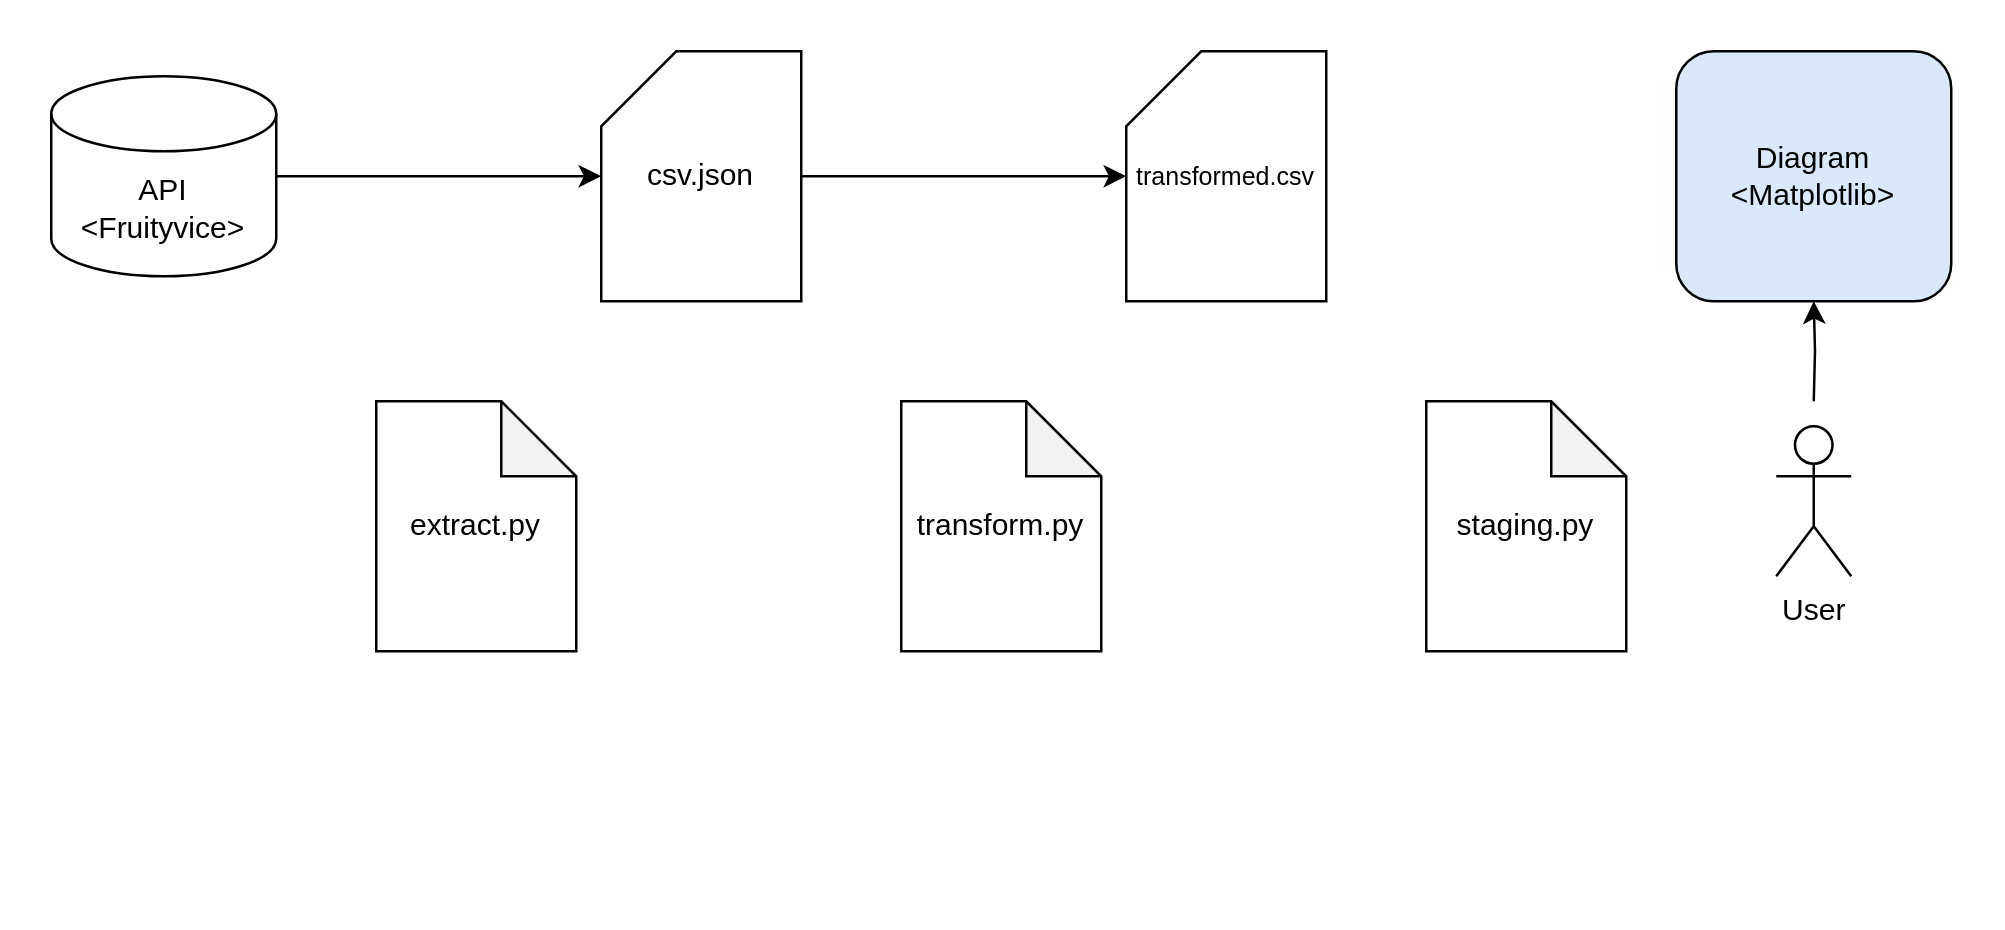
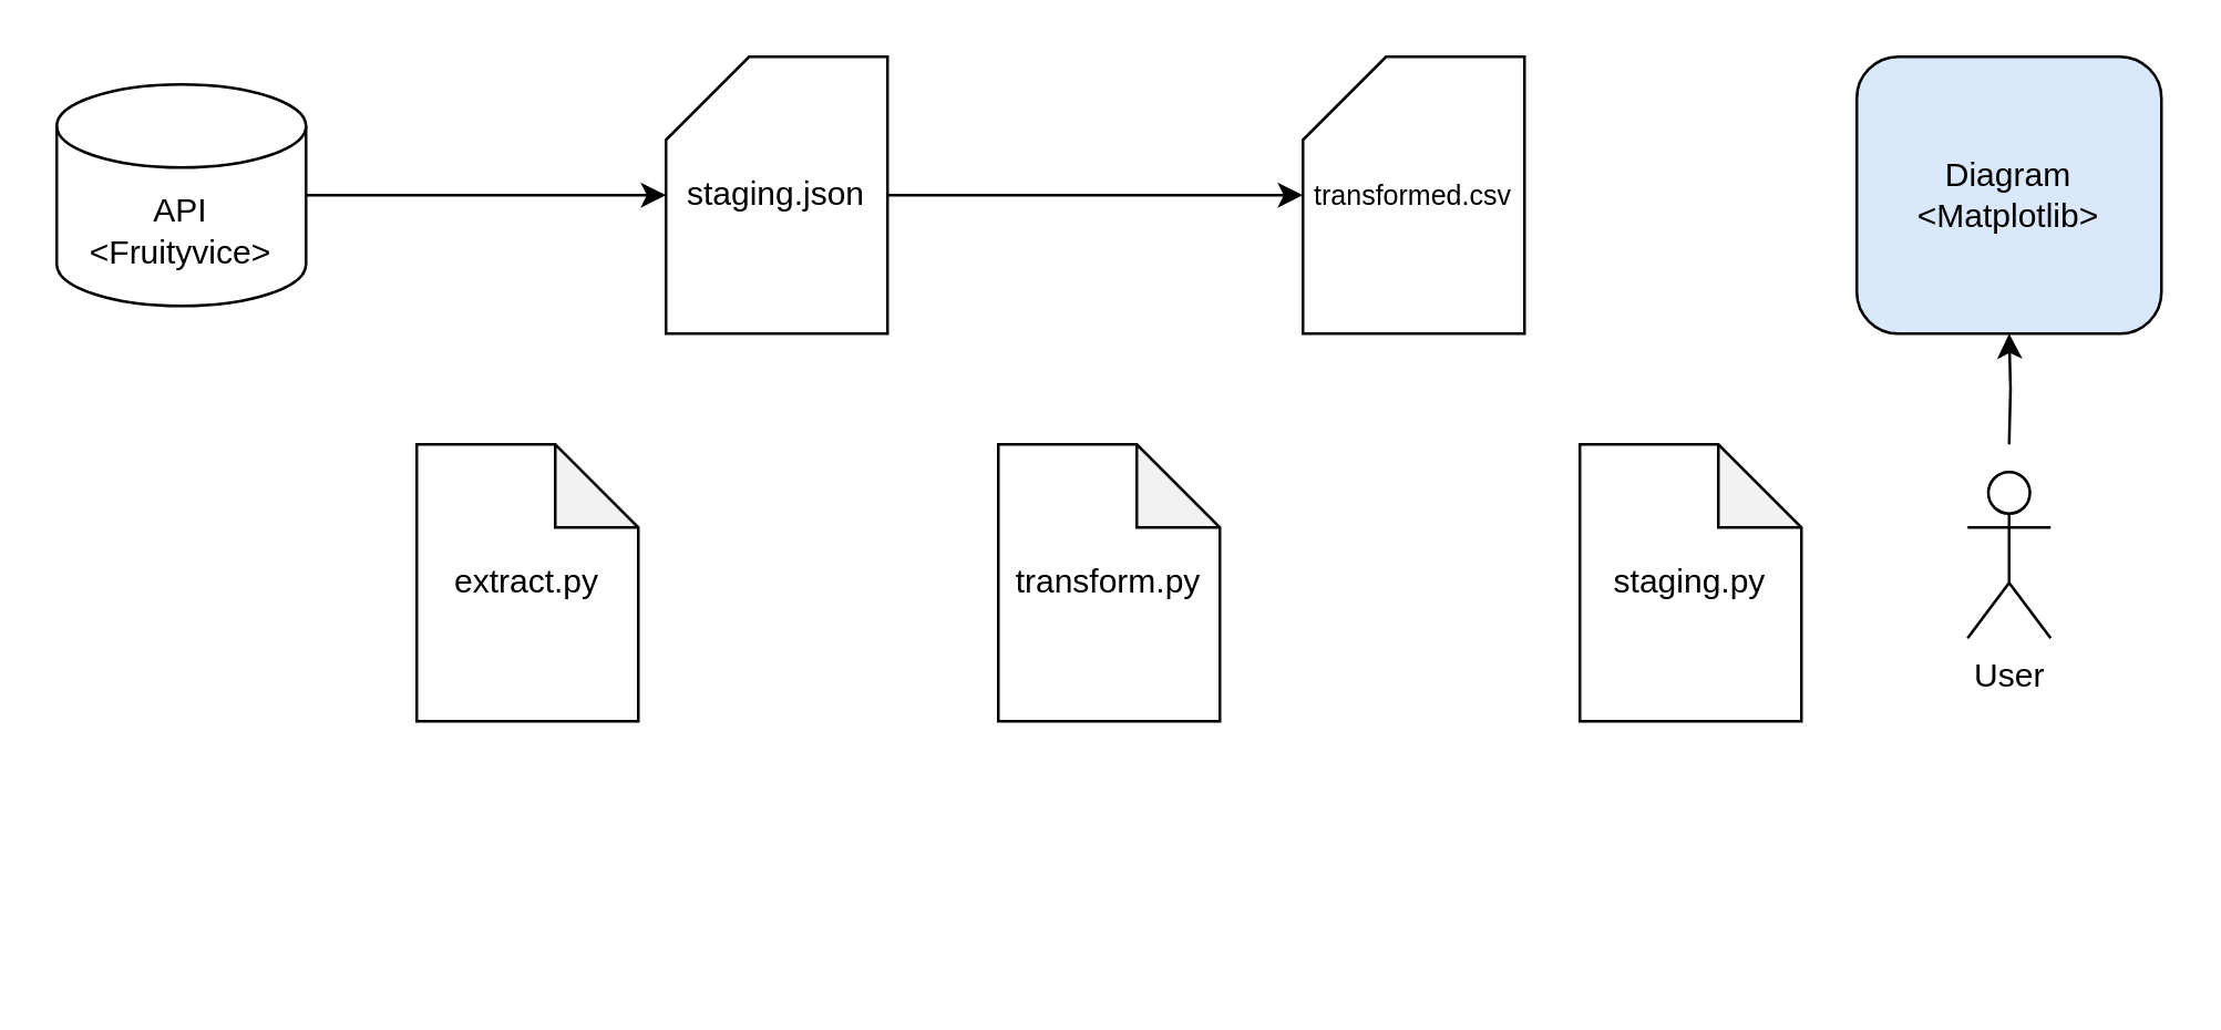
  <mxCell id="0" />
  <mxCell id="1" parent="0" />
  <mxCell id="2" style="edgeStyle=orthogonalEdgeStyle;rounded=0;orthogonalLoop=1;jettySize=auto;html=1;" parent="1" source="3" edge="1"><mxGeometry relative="1" as="geometry"><mxPoint x="240" y="70" as="targetPoint" /></mxGeometry></mxCell>
  <mxCell id="3" value="API&lt;br&gt;&amp;lt;Fruityvice&amp;gt;" style="shape=cylinder3;whiteSpace=wrap;html=1;boundedLbl=1;backgroundOutline=1;size=15;" parent="1" vertex="1"><mxGeometry x="20" y="30" width="90" height="80" as="geometry" /></mxCell>
  <mxCell id="4" value="" style="shape=image;html=1;verticalAlign=top;verticalLabelPosition=bottom;labelBackgroundColor=#ffffff;imageAspect=0;aspect=fixed;image=https://cdn4.iconfinder.com/data/icons/scripting-and-programming-languages/512/660277-Python_logo-128.png" parent="1" vertex="1"><mxGeometry x="130" y="230" width="120" height="120" as="geometry" /></mxCell>
  <mxCell id="5" value="extract.py" style="shape=note;whiteSpace=wrap;html=1;backgroundOutline=1;darkOpacity=0.05;" parent="1" vertex="1"><mxGeometry x="150" y="160" width="80" height="100" as="geometry" /></mxCell>
  <mxCell id="6" style="edgeStyle=orthogonalEdgeStyle;rounded=0;orthogonalLoop=1;jettySize=auto;html=1;" parent="1" source="7" target="9" edge="1"><mxGeometry relative="1" as="geometry" /></mxCell>
- <mxCell id="7" value="csv.json" style="shape=card;whiteSpace=wrap;html=1;" parent="1" vertex="1"><mxGeometry x="240" y="20" width="80" height="100" as="geometry" /></mxCell>
+ <mxCell id="7" value="staging.json" style="shape=card;whiteSpace=wrap;html=1;" parent="1" vertex="1"><mxGeometry x="240" y="20" width="80" height="100" as="geometry" /></mxCell>
  <mxCell id="8" value="Diagram&lt;br&gt;&amp;lt;Matplotlib&amp;gt;" style="rounded=1;whiteSpace=wrap;html=1;fillColor=#dae8fc;" parent="1" vertex="1"><mxGeometry x="670" y="20" width="110" height="100" as="geometry" /></mxCell>
- <mxCell id="9" value="transformed.csv" style="shape=card;whiteSpace=wrap;html=1;fontSize=10;" parent="1" vertex="1"><mxGeometry x="450" y="20" width="80" height="100" as="geometry" /></mxCell>
+ <mxCell id="9" value="transformed.csv" style="shape=card;whiteSpace=wrap;html=1;fontSize=10;" parent="1" vertex="1"><mxGeometry x="470" y="20" width="80" height="100" as="geometry" /></mxCell>
  <mxCell id="10" style="edgeStyle=orthogonalEdgeStyle;rounded=0;orthogonalLoop=1;jettySize=auto;html=1;entryX=0.5;entryY=1;entryDx=0;entryDy=0;" parent="1" target="8" edge="1"><mxGeometry relative="1" as="geometry"><mxPoint x="725" y="160" as="sourcePoint" /></mxGeometry></mxCell>
  <mxCell id="11" value="User" style="shape=umlActor;verticalLabelPosition=bottom;verticalAlign=top;html=1;outlineConnect=0;" parent="1" vertex="1"><mxGeometry x="710" y="170" width="30" height="60" as="geometry" /></mxCell>
  <mxCell id="12" value="" style="shape=image;html=1;verticalAlign=top;verticalLabelPosition=bottom;labelBackgroundColor=#ffffff;imageAspect=0;aspect=fixed;image=https://cdn4.iconfinder.com/data/icons/scripting-and-programming-languages/512/660277-Python_logo-128.png" parent="1" vertex="1"><mxGeometry x="340" y="230" width="120" height="120" as="geometry" /></mxCell>
  <mxCell id="13" value="transform.py" style="shape=note;whiteSpace=wrap;html=1;backgroundOutline=1;darkOpacity=0.05;" parent="1" vertex="1"><mxGeometry x="360" y="160" width="80" height="100" as="geometry" /></mxCell>
  <mxCell id="14" value="" style="shape=image;html=1;verticalAlign=top;verticalLabelPosition=bottom;labelBackgroundColor=#ffffff;imageAspect=0;aspect=fixed;image=https://cdn4.iconfinder.com/data/icons/scripting-and-programming-languages/512/660277-Python_logo-128.png" vertex="1" parent="1"><mxGeometry x="550" y="230" width="120" height="120" as="geometry" /></mxCell>
  <mxCell id="15" value="staging.py" style="shape=note;whiteSpace=wrap;html=1;backgroundOutline=1;darkOpacity=0.05;" vertex="1" parent="1"><mxGeometry x="570" y="160" width="80" height="100" as="geometry" /></mxCell>
